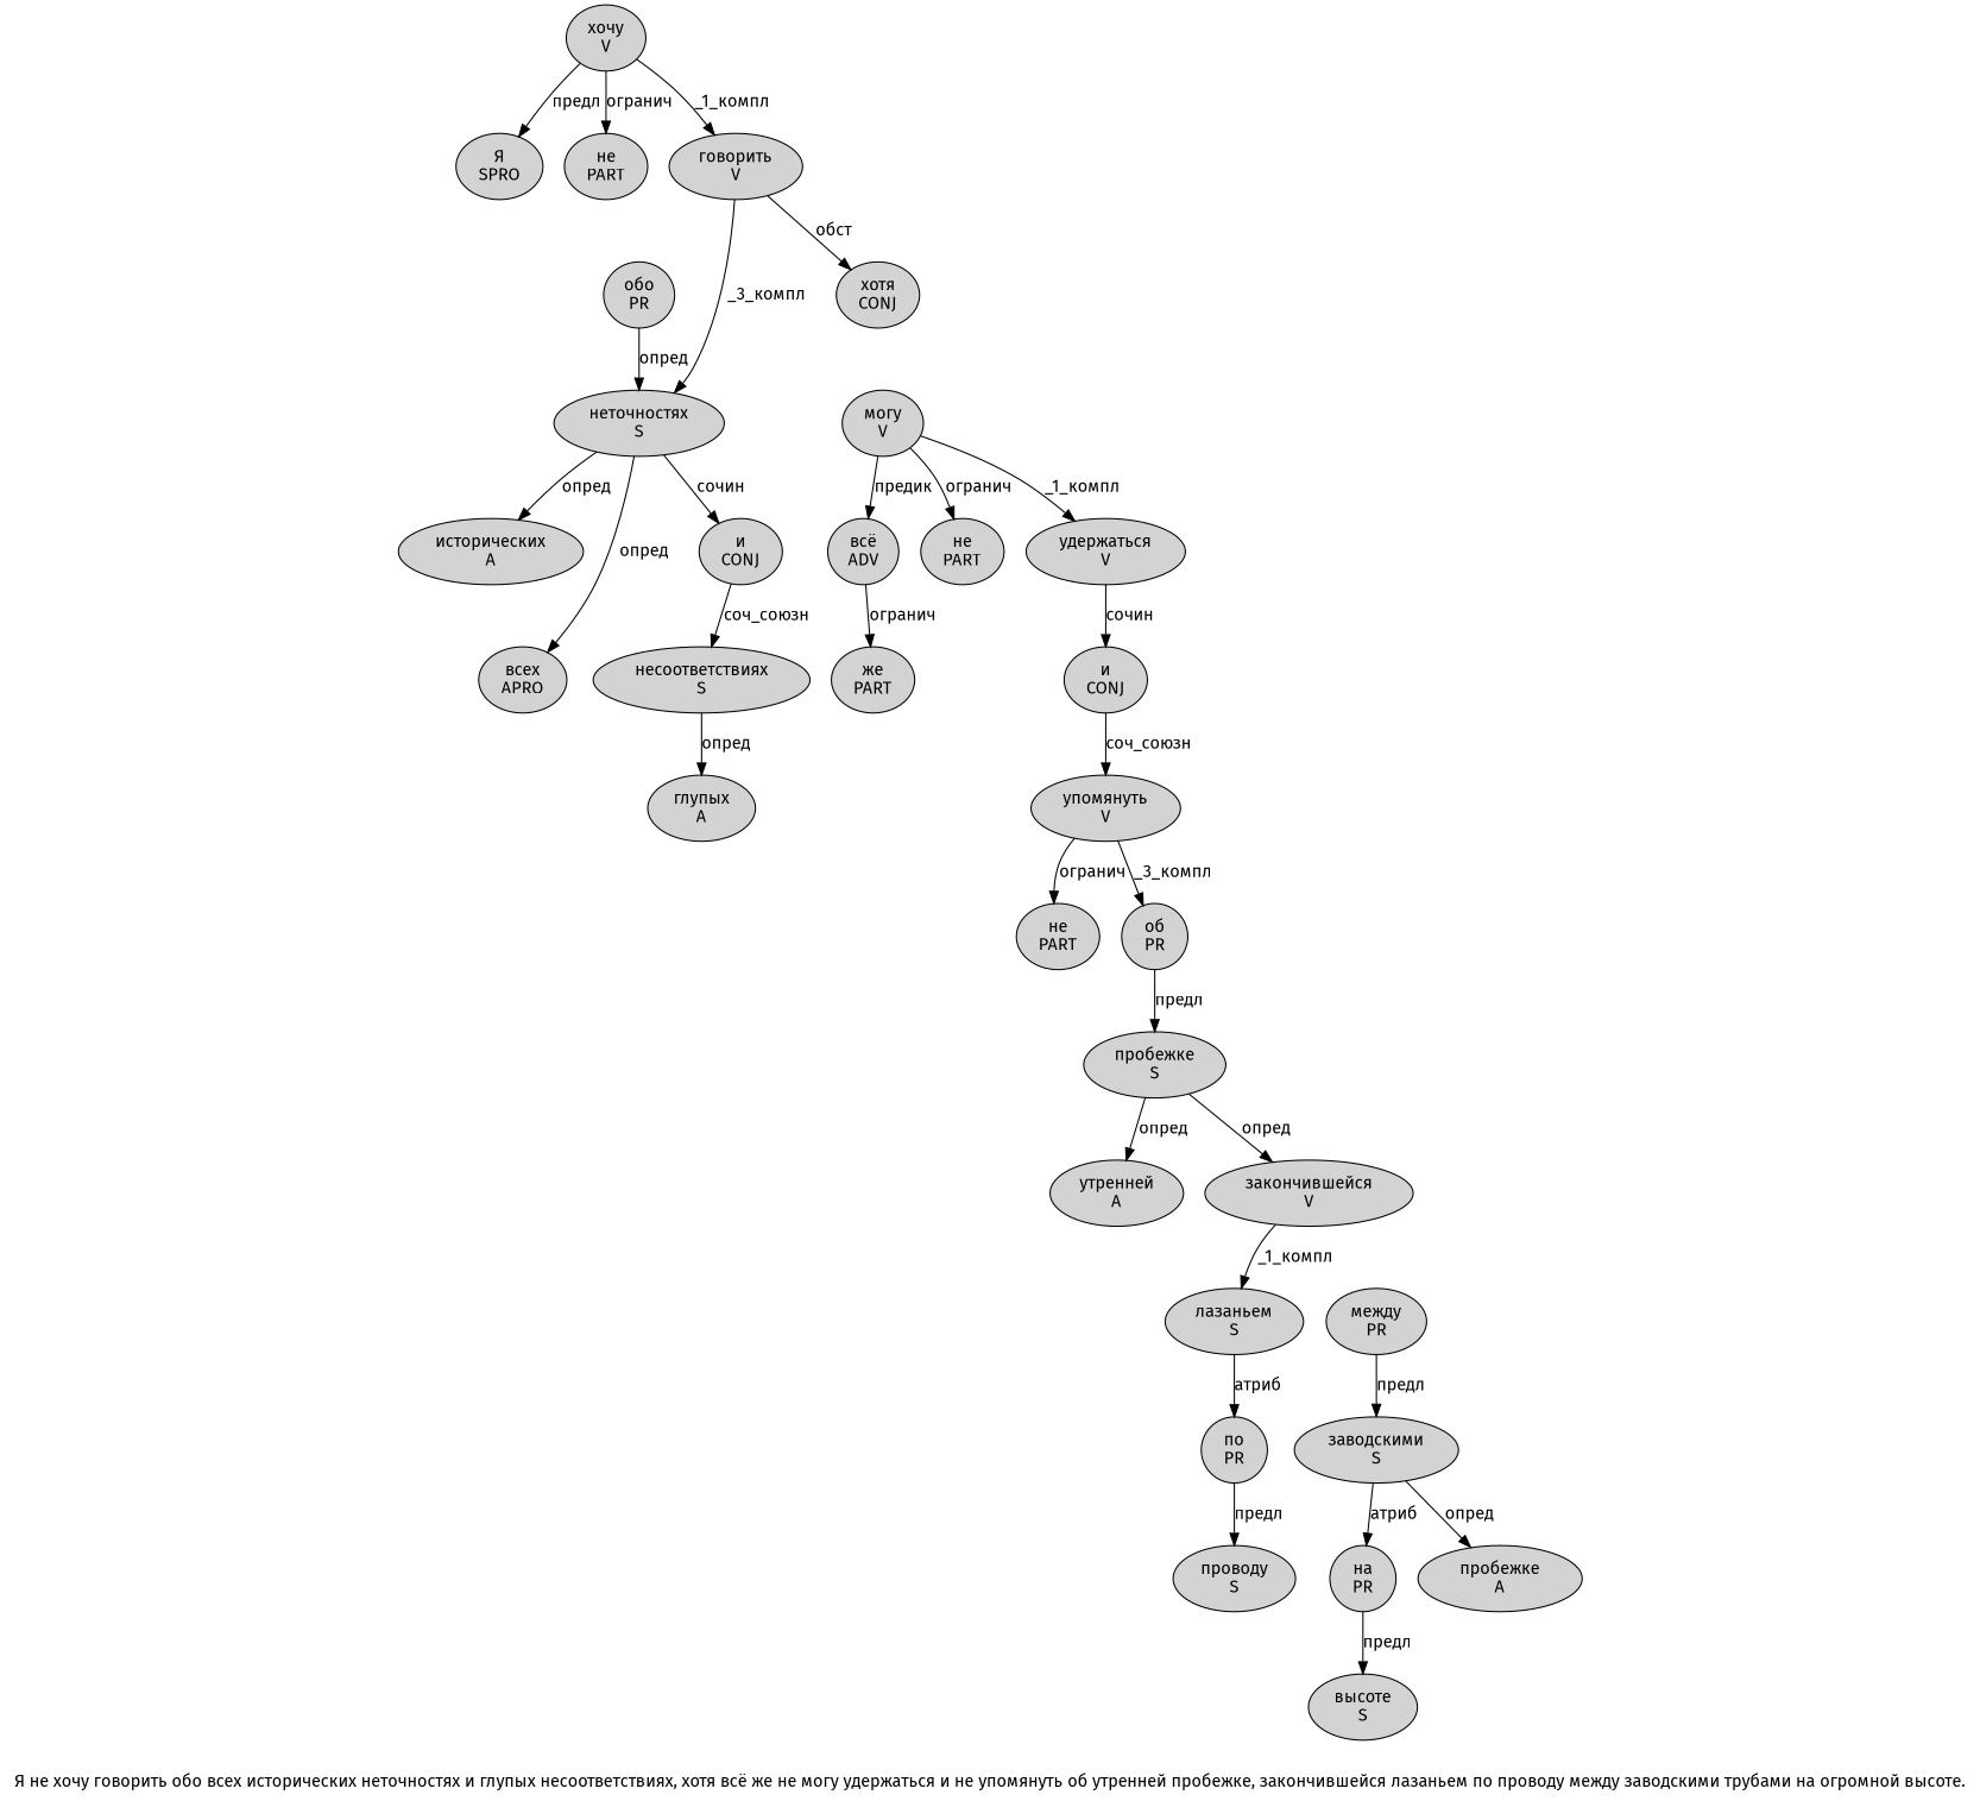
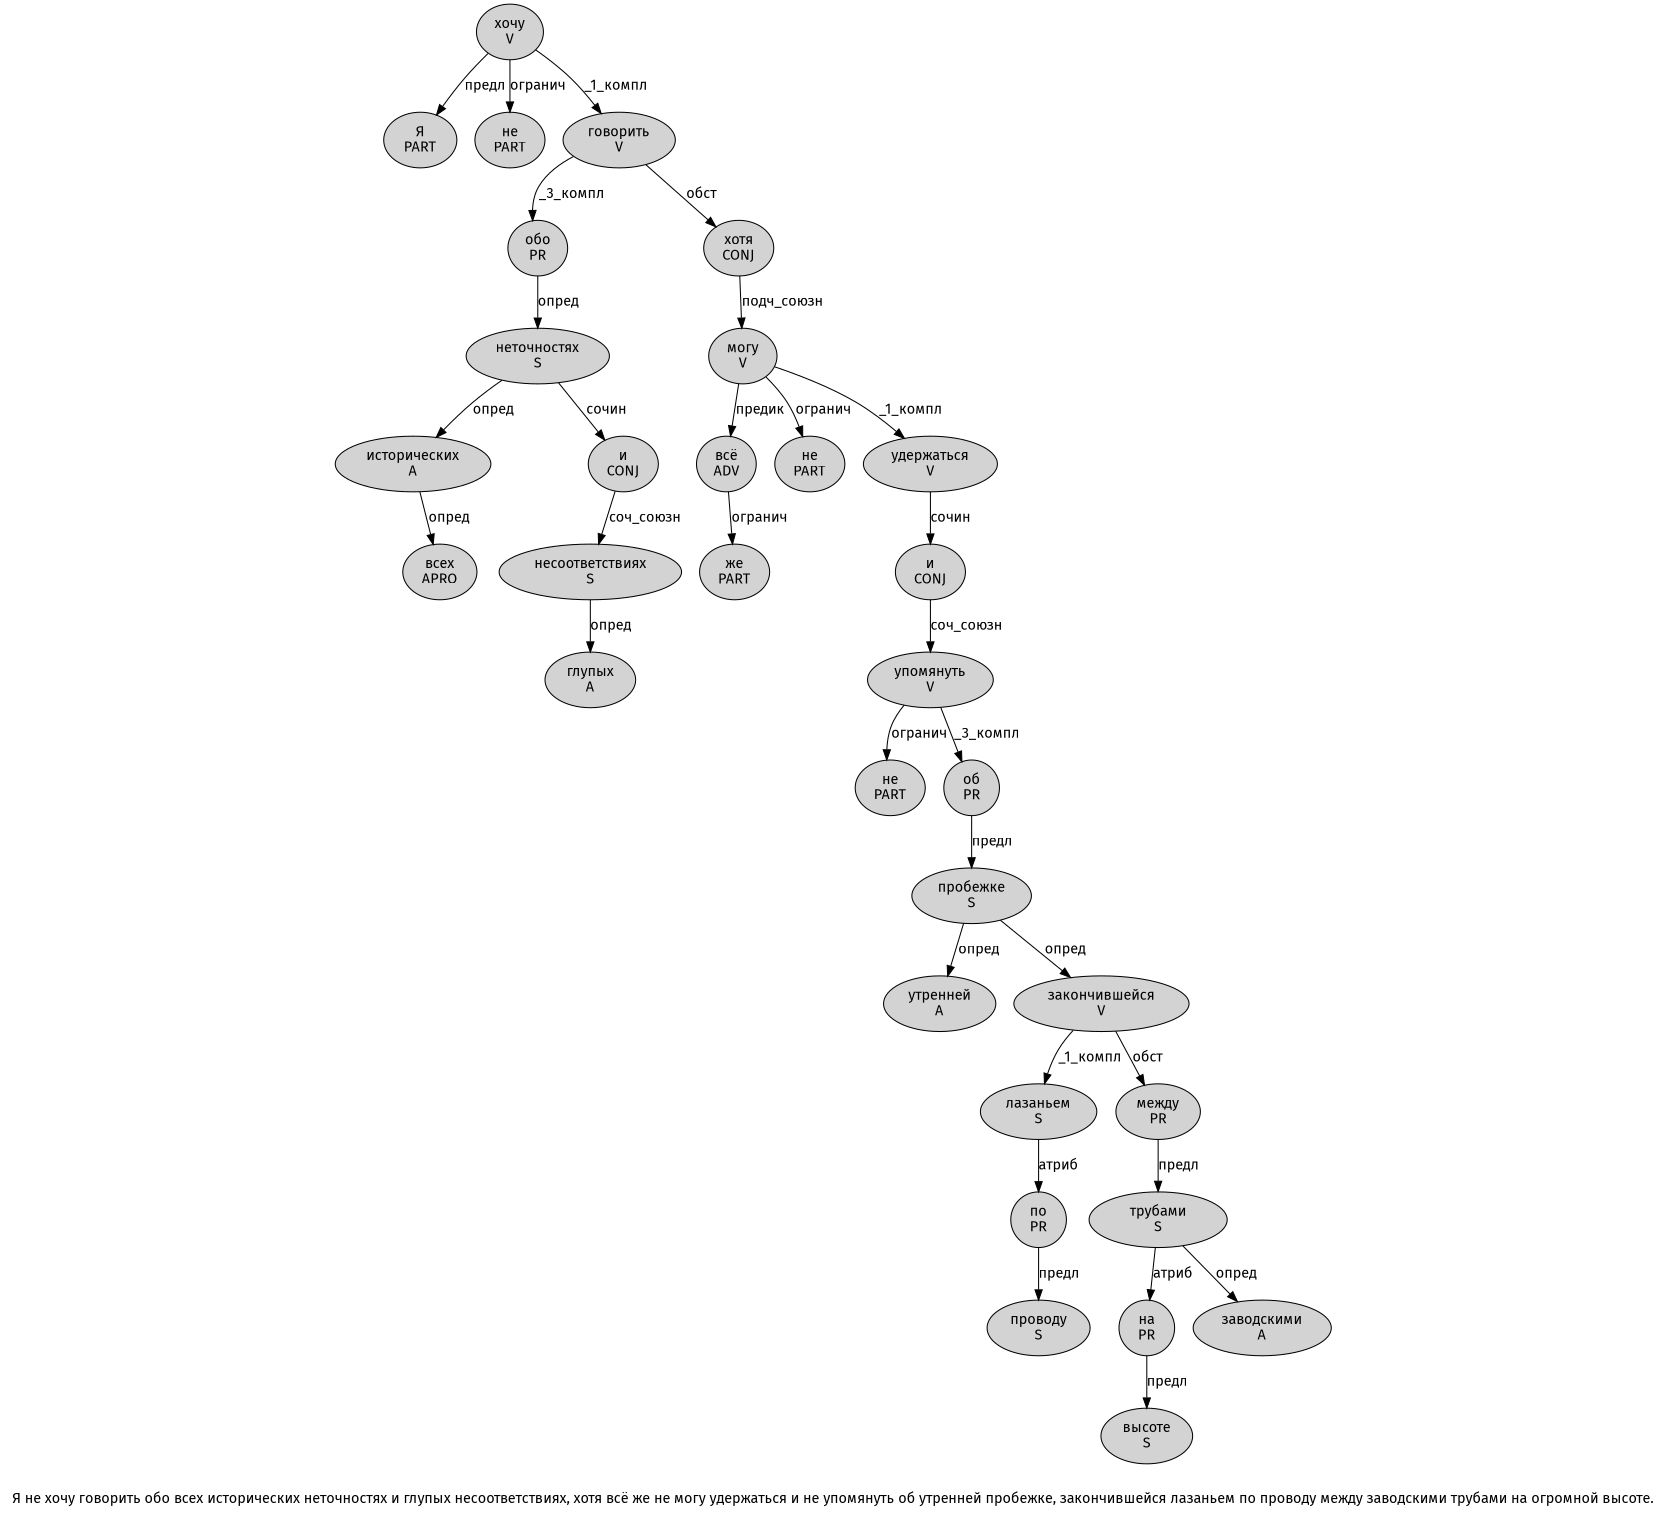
  digraph {
    fontname="Fira Sans"
    label="Я не хочу говорить обо всех исторических неточностях и глупых несоответствиях, хотя всё же не могу удержаться и не упомянуть об утренней пробежке, закончившейся лазаньем по проводу между заводскими трубами на огромной высоте."
    node [fillcolor=lightgray fontname="Fira Sans" penwidth=1 shape=ellipse style=filled]
    edge [fontname="Fira Sans"]
-   n1 [label="Я\nSPRO"]
+   n1 [label="Я\nPART"]
    n2 [label="не\nPART"]
    n3 [label="хочу\nV"]
    n4 [label="говорить\nV"]
    n5 [label="обо\nPR"]
    n6 [label="хотя\nCONJ"]
    n7 [label="неточностях\nS"]
    n8 [label="могу\nV"]
    n9 [label="всех\nAPRO"]
    n10 [label="исторических\nA"]
    n11 [label="и\nCONJ"]
    n12 [label="несоответствиях\nS"]
    n13 [label="глупых\nA"]
    n14 [label="всё\nADV"]
    n15 [label="не\nPART"]
    n16 [label="удержаться\nV"]
    n17 [label="же\nPART"]
    n18 [label="и\nCONJ"]
    n19 [label="упомянуть\nV"]
    n20 [label="не\nPART"]
    n21 [label="об\nPR"]
    n22 [label="пробежке\nS"]
    n23 [label="утренней\nA"]
    n24 [label="закончившейся\nV"]
    n25 [label="лазаньем\nS"]
    n26 [label="между\nPR"]
    n27 [label="по\nPR"]
-   n28 [label="заводскими\nS"]
+   n28 [label="трубами\nS"]
    n29 [label="проводу\nS"]
-   n30 [label="пробежке\nA"]
+   n30 [label="заводскими\nA"]
    n31 [label="на\nPR"]
    n32 [label="высоте\nS"]
    n3 -> n1 [label="предл"]
    n3 -> n2 [label="огранич"]
    n3 -> n4 [label="_1_компл"]
-   n4 -> n7 [label="_3_компл"]
+   n4 -> n5 [label="_3_компл"]
    n4 -> n6 [label="обст"]
    n5 -> n7 [label="опред"]
-   n7 -> n9 [label="опред"]
+   n6 -> n8 [label="подч_союзн"]
+   n10 -> n9 [label="опред"]
    n7 -> n10 [label="опред"]
    n7 -> n11 [label="сочин"]
    n8 -> n14 [label="предик"]
    n8 -> n15 [label="огранич"]
    n8 -> n16 [label="_1_компл"]
    n11 -> n12 [label="соч_союзн"]
    n12 -> n13 [label="опред"]
    n14 -> n17 [label="огранич"]
    n16 -> n18 [label="сочин"]
    n18 -> n19 [label="соч_союзн"]
    n19 -> n20 [label="огранич"]
    n19 -> n21 [label="_3_компл"]
    n21 -> n22 [label="предл"]
    n22 -> n23 [label="опред"]
    n22 -> n24 [label="опред"]
    n24 -> n25 [label="_1_компл"]
+   n24 -> n26 [label="обст"]
    n25 -> n27 [label="атриб"]
    n26 -> n28 [label="предл"]
    n27 -> n29 [label="предл"]
    n28 -> n30 [label="опред"]
    n28 -> n31 [label="атриб"]
    n31 -> n32 [label="предл"]
  }
